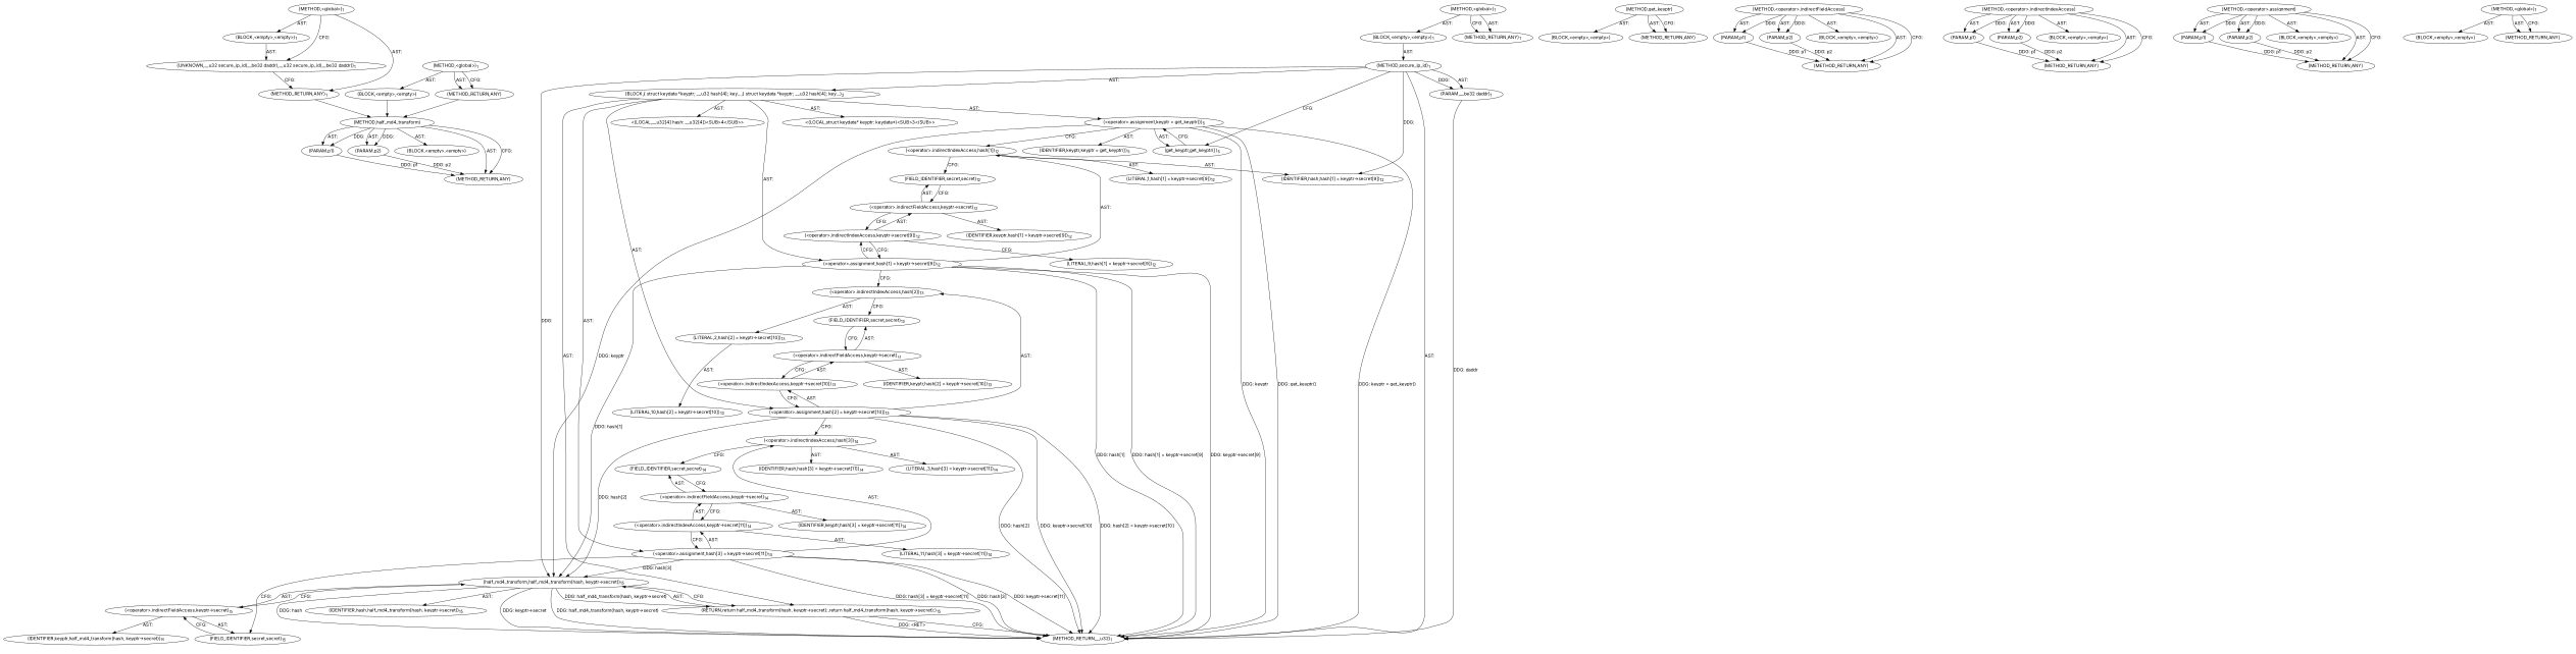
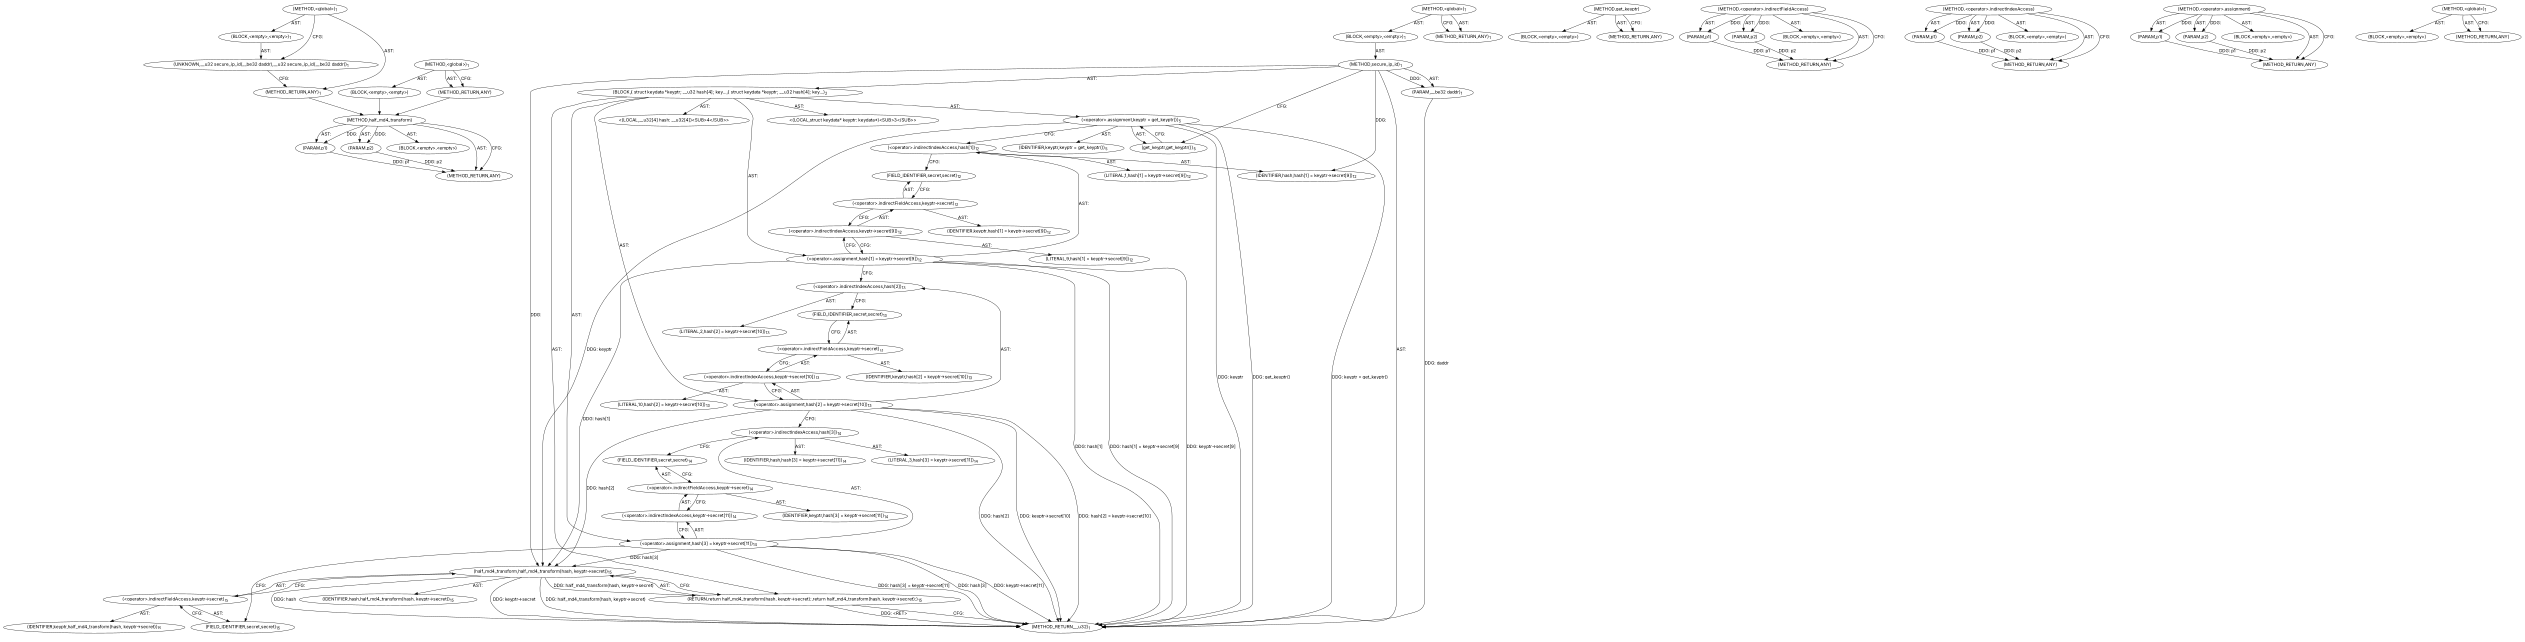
  digraph {
    fontname=Inter
    node [fontname=Inter]
    edge [fontname=Inter]
    n1 [label=<(METHOD,half_md4_transform)>]
    n2 [label=<(PARAM,p1)>]
    n3 [label=<(PARAM,p2)>]
    n4 [label=<(BLOCK,&lt;empty&gt;,&lt;empty&gt;)>]
    n5 [label=<(METHOD_RETURN,ANY)>]
    n6 [label=<(METHOD,&lt;global&gt;)<SUB>1</SUB>>]
    n7 [label=<(BLOCK,&lt;empty&gt;,&lt;empty&gt;)<SUB>1</SUB>>]
    n8 [label=<(METHOD_RETURN,ANY)<SUB>1</SUB>>]
    n9 [label=<(METHOD,secure_ip_id)<SUB>1</SUB>>]
    n10 [label=<(PARAM,__be32 daddr)<SUB>1</SUB>>]
    n11 [label=<(BLOCK,{ 	struct keydata *keyptr; 	__u32 hash[4]; 	key...,{ 	struct keydata *keyptr; 	__u32 hash[4]; 	key...)<SUB>2</SUB>>]
    n12 [label=<(get_keyptr,get_keyptr())<SUB>5</SUB>>]
    n13 [label=<(half_md4_transform,half_md4_transform(hash, keyptr-&gt;secret))<SUB>15</SUB>>]
    n14 [label=<(METHOD_RETURN,__u32)<SUB>1</SUB>>]
    n15 [label=<(IDENTIFIER,hash,hash[1] = keyptr-&gt;secret[9])<SUB>12</SUB>>]
    n16 [label=<(&lt;operator&gt;.assignment,keyptr = get_keyptr())<SUB>5</SUB>>]
    n17 [label="<(LOCAL,struct keydata* keyptr: keydata*)<SUB>3</SUB>>"]
    n18 [label="<(LOCAL,__u32[4] hash: __u32[4])<SUB>4</SUB>>"]
    n19 [label=<(&lt;operator&gt;.assignment,hash[1] = keyptr-&gt;secret[9])<SUB>12</SUB>>]
    n20 [label=<(&lt;operator&gt;.assignment,hash[2] = keyptr-&gt;secret[10])<SUB>13</SUB>>]
    n21 [label=<(&lt;operator&gt;.assignment,hash[3] = keyptr-&gt;secret[11])<SUB>14</SUB>>]
    n22 [label=<(RETURN,return half_md4_transform(hash, keyptr-&gt;secret);,return half_md4_transform(hash, keyptr-&gt;secret);)<SUB>15</SUB>>]
    n23 [label=<(IDENTIFIER,keyptr,keyptr = get_keyptr())<SUB>5</SUB>>]
    n24 [label=<(&lt;operator&gt;.indirectIndexAccess,hash[1])<SUB>12</SUB>>]
    n25 [label=<(IDENTIFIER,hash,half_md4_transform(hash, keyptr-&gt;secret))<SUB>15</SUB>>]
    n26 [label=<(&lt;operator&gt;.indirectFieldAccess,keyptr-&gt;secret)<SUB>15</SUB>>]
    n27 [label=<(&lt;operator&gt;.indirectIndexAccess,keyptr-&gt;secret[9])<SUB>12</SUB>>]
    n28 [label=<(&lt;operator&gt;.indirectIndexAccess,hash[2])<SUB>13</SUB>>]
    n29 [label=<(&lt;operator&gt;.indirectIndexAccess,keyptr-&gt;secret[10])<SUB>13</SUB>>]
    n30 [label=<(&lt;operator&gt;.indirectIndexAccess,hash[3])<SUB>14</SUB>>]
    n31 [label=<(&lt;operator&gt;.indirectIndexAccess,keyptr-&gt;secret[11])<SUB>14</SUB>>]
    n32 [label=<(FIELD_IDENTIFIER,secret,secret)<SUB>15</SUB>>]
    n33 [label=<(LITERAL,1,hash[1] = keyptr-&gt;secret[9])<SUB>12</SUB>>]
    n34 [label=<(FIELD_IDENTIFIER,secret,secret)<SUB>12</SUB>>]
    n35 [label=<(&lt;operator&gt;.indirectFieldAccess,keyptr-&gt;secret)<SUB>12</SUB>>]
    n36 [label=<(LITERAL,9,hash[1] = keyptr-&gt;secret[9])<SUB>12</SUB>>]
    n37 [label=<(LITERAL,2,hash[2] = keyptr-&gt;secret[10])<SUB>13</SUB>>]
    n38 [label=<(FIELD_IDENTIFIER,secret,secret)<SUB>13</SUB>>]
    n39 [label=<(IDENTIFIER,keyptr,hash[1] = keyptr-&gt;secret[9])<SUB>12</SUB>>]
    n40 [label=<(&lt;operator&gt;.indirectFieldAccess,keyptr-&gt;secret)<SUB>13</SUB>>]
    n41 [label=<(LITERAL,10,hash[2] = keyptr-&gt;secret[10])<SUB>13</SUB>>]
    n42 [label=<(IDENTIFIER,hash,hash[3] = keyptr-&gt;secret[11])<SUB>14</SUB>>]
    n43 [label=<(LITERAL,3,hash[3] = keyptr-&gt;secret[11])<SUB>14</SUB>>]
    n44 [label=<(FIELD_IDENTIFIER,secret,secret)<SUB>14</SUB>>]
    n45 [label=<(IDENTIFIER,keyptr,hash[2] = keyptr-&gt;secret[10])<SUB>13</SUB>>]
    n46 [label=<(&lt;operator&gt;.indirectFieldAccess,keyptr-&gt;secret)<SUB>14</SUB>>]
-   n47 [label=<(LITERAL,11,hash[3] = keyptr-&gt;secret[11])<SUB>14</SUB>>]
    n48 [label=<(IDENTIFIER,keyptr,hash[3] = keyptr-&gt;secret[11])<SUB>14</SUB>>]
    n49 [label=<(IDENTIFIER,keyptr,half_md4_transform(hash, keyptr-&gt;secret))<SUB>15</SUB>>]
    n50 [label=<(METHOD,get_keyptr)>]
    n51 [label=<(BLOCK,&lt;empty&gt;,&lt;empty&gt;)>]
    n52 [label=<(METHOD_RETURN,ANY)>]
    n53 [label=<(METHOD,&lt;operator&gt;.indirectFieldAccess)>]
    n54 [label=<(PARAM,p1)>]
    n55 [label=<(PARAM,p2)>]
    n56 [label=<(BLOCK,&lt;empty&gt;,&lt;empty&gt;)>]
    n57 [label=<(METHOD_RETURN,ANY)>]
    n58 [label=<(METHOD,&lt;operator&gt;.indirectIndexAccess)>]
    n59 [label=<(PARAM,p1)>]
    n60 [label=<(PARAM,p2)>]
    n61 [label=<(BLOCK,&lt;empty&gt;,&lt;empty&gt;)>]
    n62 [label=<(METHOD_RETURN,ANY)>]
    n63 [label=<(METHOD,&lt;operator&gt;.assignment)>]
    n64 [label=<(PARAM,p1)>]
    n65 [label=<(PARAM,p2)>]
    n66 [label=<(BLOCK,&lt;empty&gt;,&lt;empty&gt;)>]
    n67 [label=<(METHOD_RETURN,ANY)>]
    n68 [label=<(METHOD,&lt;global&gt;)<SUB>1</SUB>>]
    n69 [label=<(BLOCK,&lt;empty&gt;,&lt;empty&gt;)>]
    n70 [label=<(METHOD_RETURN,ANY)>]
    n71 [label=<(METHOD,&lt;global&gt;)<SUB>1</SUB>>]
    n72 [label=<(BLOCK,&lt;empty&gt;,&lt;empty&gt;)<SUB>1</SUB>>]
    n73 [label=<(UNKNOWN,__u32 secure_ip_id(__be32 daddr),__u32 secure_ip_id(__be32 daddr))<SUB>1</SUB>>]
    n74 [label=<(METHOD_RETURN,ANY)<SUB>1</SUB>>]
    n75 [label=<(METHOD,&lt;global&gt;)<SUB>1</SUB>>]
    n76 [label=<(BLOCK,&lt;empty&gt;,&lt;empty&gt;)>]
    n77 [label=<(METHOD_RETURN,ANY)>]
    n1 -> n2 [label="AST: "]
    n1 -> n2 [label="DDG: "]
    n1 -> n3 [label="AST: "]
    n1 -> n3 [label="DDG: "]
    n1 -> n4 [label="AST: "]
    n1 -> n5 [label="AST: "]
    n1 -> n5 [label="CFG: "]
    n2 -> n5 [label="DDG: p1"]
    n3 -> n5 [label="DDG: p2"]
    n6 -> n7 [label="AST: "]
    n6 -> n8 [label="AST: "]
    n6 -> n8 [label="CFG: "]
    n7 -> n9 [label="AST: "]
    n9 -> n10 [label="AST: "]
    n9 -> n10 [label="DDG: "]
    n9 -> n11 [label="AST: "]
    n9 -> n12 [label="CFG: "]
    n9 -> n13 [label="DDG: "]
    n9 -> n14 [label="AST: "]
    n9 -> n15 [label="DDG: "]
    n10 -> n14 [label="DDG: daddr"]
    n11 -> n16 [label="AST: "]
    n11 -> n17 [label="AST: "]
    n11 -> n18 [label="AST: "]
    n11 -> n19 [label="AST: "]
    n11 -> n20 [label="AST: "]
    n11 -> n21 [label="AST: "]
    n11 -> n22 [label="AST: "]
    n12 -> n16 [label="CFG: "]
    n13 -> n14 [label="DDG: hash"]
    n13 -> n14 [label="DDG: keyptr-&gt;secret"]
    n13 -> n14 [label="DDG: half_md4_transform(hash, keyptr-&gt;secret)"]
    n13 -> n22 [label="CFG: "]
    n13 -> n22 [label="DDG: half_md4_transform(hash, keyptr-&gt;secret)"]
    n13 -> n25 [label="AST: "]
    n13 -> n26 [label="AST: "]
    n16 -> n12 [label="AST: "]
    n16 -> n13 [label="DDG: keyptr"]
    n16 -> n14 [label="DDG: keyptr"]
    n16 -> n14 [label="DDG: get_keyptr()"]
    n16 -> n14 [label="DDG: keyptr = get_keyptr()"]
    n16 -> n23 [label="AST: "]
    n16 -> n24 [label="CFG: "]
    n19 -> n13 [label="DDG: hash[1]"]
    n19 -> n14 [label="DDG: hash[1]"]
    n19 -> n14 [label="DDG: keyptr-&gt;secret[9]"]
    n19 -> n14 [label="DDG: hash[1] = keyptr-&gt;secret[9]"]
    n19 -> n24 [label="AST: "]
    n19 -> n27 [label="CFG: "]
    n19 -> n28 [label="CFG: "]
    n20 -> n13 [label="DDG: hash[2]"]
    n20 -> n14 [label="DDG: hash[2]"]
    n20 -> n14 [label="DDG: keyptr-&gt;secret[10]"]
    n20 -> n14 [label="DDG: hash[2] = keyptr-&gt;secret[10]"]
    n20 -> n28 [label="AST: "]
    n20 -> n29 [label="AST: "]
    n20 -> n30 [label="CFG: "]
    n21 -> n13 [label="DDG: hash[3]"]
    n21 -> n14 [label="DDG: hash[3]"]
    n21 -> n14 [label="DDG: keyptr-&gt;secret[11]"]
    n21 -> n14 [label="DDG: hash[3] = keyptr-&gt;secret[11]"]
    n21 -> n30 [label="AST: "]
    n21 -> n31 [label="AST: "]
    n21 -> n32 [label="CFG: "]
    n22 -> n13 [label="AST: "]
    n22 -> n14 [label="CFG: "]
    n22 -> n14 [label="DDG: &lt;RET&gt;"]
    n24 -> n15 [label="AST: "]
    n24 -> n33 [label="AST: "]
    n24 -> n34 [label="CFG: "]
    n26 -> n13 [label="CFG: "]
    n26 -> n32 [label="AST: "]
    n26 -> n49 [label="AST: "]
    n27 -> n19 [label="CFG: "]
    n27 -> n35 [label="AST: "]
-   n27 -> n36 [label="CFG: "]
+   n27 -> n36 [label="AST: "]
    n28 -> n37 [label="AST: "]
    n28 -> n38 [label="CFG: "]
    n29 -> n20 [label="CFG: "]
    n29 -> n40 [label="AST: "]
-   n37 -> n41 [label="AST: "]
+   n29 -> n41 [label="AST: "]
    n30 -> n42 [label="AST: "]
    n30 -> n43 [label="AST: "]
    n30 -> n44 [label="CFG: "]
    n31 -> n21 [label="CFG: "]
    n31 -> n46 [label="AST: "]
-   n31 -> n47 [label="AST: "]
    n32 -> n26 [label="CFG: "]
    n34 -> n35 [label="CFG: "]
    n35 -> n27 [label="CFG: "]
    n35 -> n34 [label="AST: "]
    n35 -> n39 [label="AST: "]
    n38 -> n40 [label="CFG: "]
    n40 -> n29 [label="CFG: "]
    n40 -> n38 [label="AST: "]
    n40 -> n45 [label="AST: "]
    n44 -> n46 [label="CFG: "]
    n46 -> n31 [label="CFG: "]
    n46 -> n44 [label="AST: "]
    n46 -> n48 [label="AST: "]
    n50 -> n51 [label="AST: "]
    n50 -> n52 [label="AST: "]
    n50 -> n52 [label="CFG: "]
    n53 -> n54 [label="AST: "]
    n53 -> n54 [label="DDG: "]
    n53 -> n55 [label="AST: "]
    n53 -> n55 [label="DDG: "]
    n53 -> n56 [label="AST: "]
    n53 -> n57 [label="AST: "]
    n53 -> n57 [label="CFG: "]
    n54 -> n57 [label="DDG: p1"]
    n55 -> n57 [label="DDG: p2"]
    n58 -> n59 [label="AST: "]
    n58 -> n59 [label="DDG: "]
    n58 -> n60 [label="AST: "]
    n58 -> n60 [label="DDG: "]
    n58 -> n61 [label="AST: "]
    n58 -> n62 [label="AST: "]
    n58 -> n62 [label="CFG: "]
    n59 -> n62 [label="DDG: p1"]
    n60 -> n62 [label="DDG: p2"]
    n63 -> n64 [label="AST: "]
    n63 -> n64 [label="DDG: "]
    n63 -> n65 [label="AST: "]
    n63 -> n65 [label="DDG: "]
    n63 -> n66 [label="AST: "]
    n63 -> n67 [label="AST: "]
    n63 -> n67 [label="CFG: "]
    n64 -> n67 [label="DDG: p1"]
    n65 -> n67 [label="DDG: p2"]
    n68 -> n69 [label="AST: "]
    n68 -> n70 [label="AST: "]
    n68 -> n70 [label="CFG: "]
    n71 -> n72 [label="AST: "]
    n71 -> n73 [label="CFG: "]
    n71 -> n74 [label="AST: "]
    n72 -> n73 [label="AST: "]
    n73 -> n74 [label="CFG: "]
    n74 -> n1
    n75 -> n76 [label="AST: "]
    n75 -> n77 [label="AST: "]
    n75 -> n77 [label="CFG: "]
    n76 -> n1
    n77 -> n1
  }
